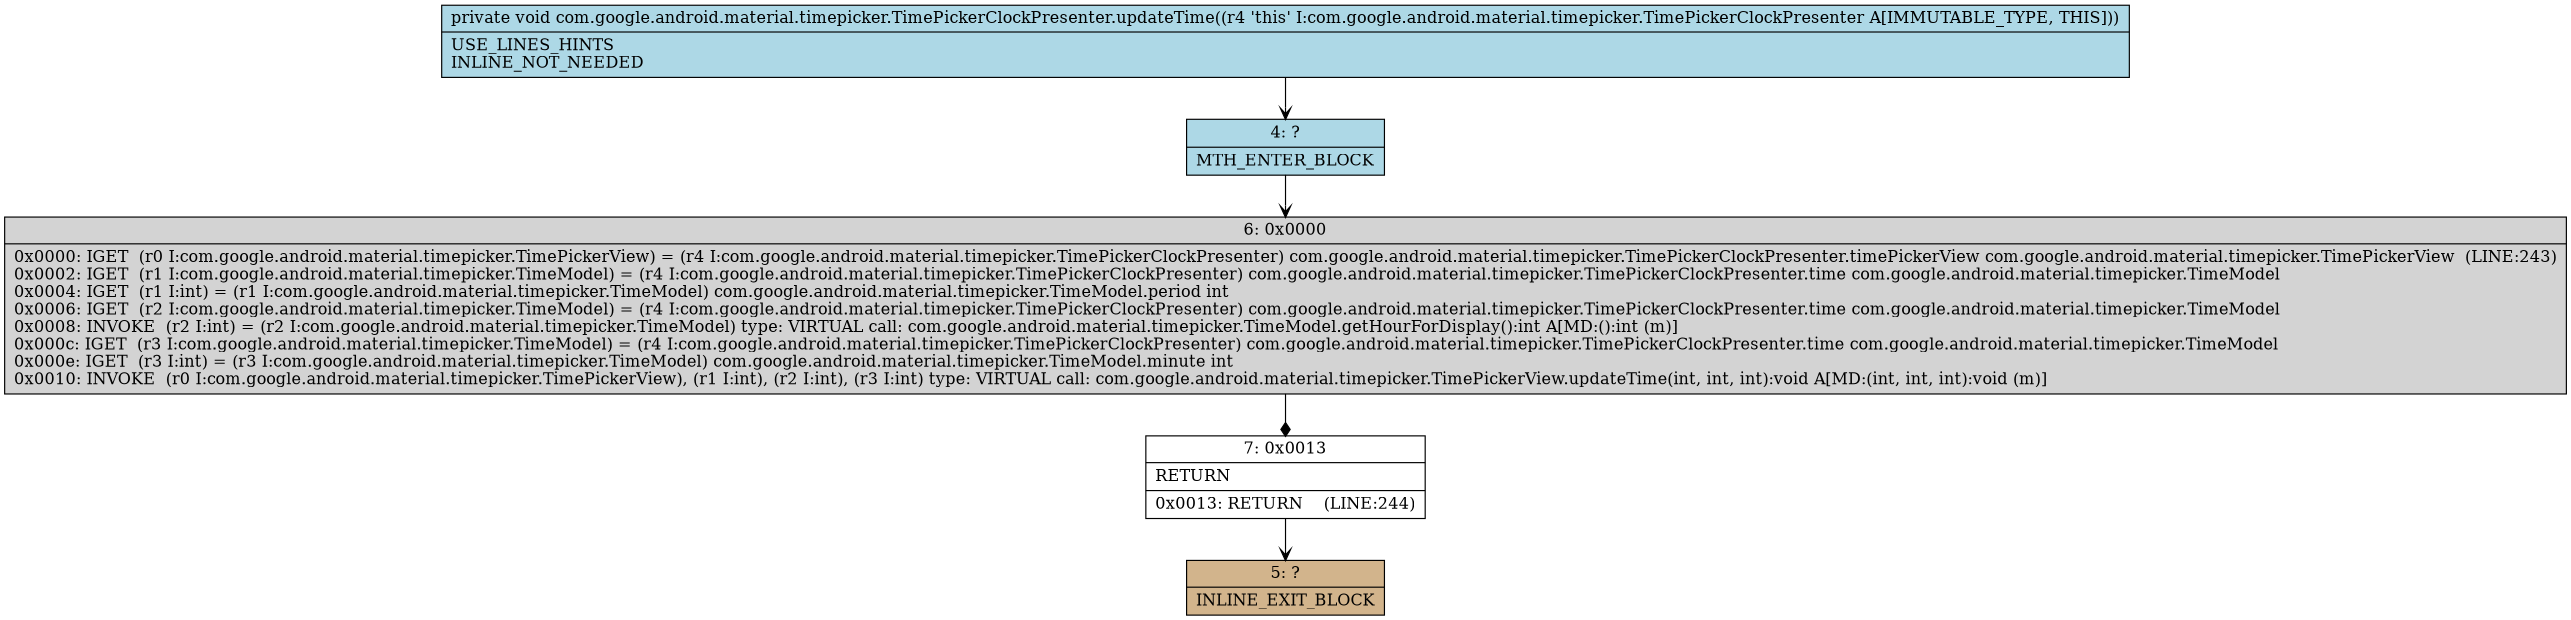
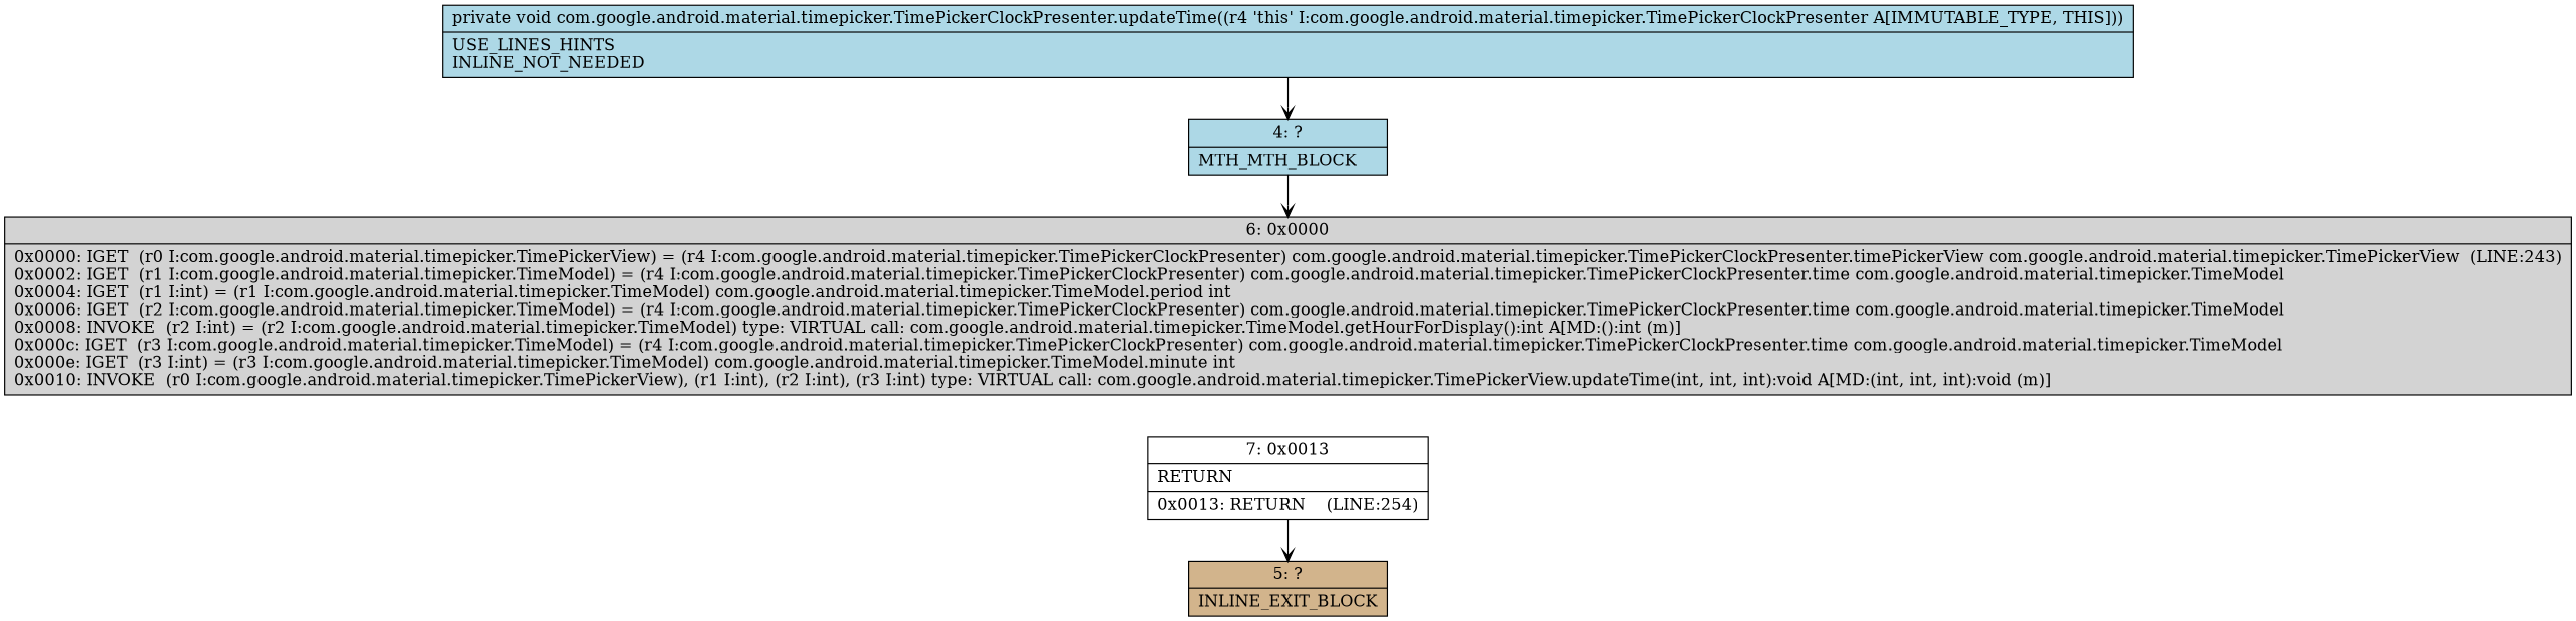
  digraph {
    node [fillcolor=lightblue shape=record style=filled]
    edge [arrowhead=vee]
-   n1 [label="{4\:\ ?|MTH_ENTER_BLOCK\l}"]
+   n1 [label="{4\:\ ?|MTH_MTH_BLOCK\l}"]
    n2 [fillcolor=lightgrey label="{6\:\ 0x0000|0x0000: IGET  (r0 I:com.google.android.material.timepicker.TimePickerView) = (r4 I:com.google.android.material.timepicker.TimePickerClockPresenter) com.google.android.material.timepicker.TimePickerClockPresenter.timePickerView com.google.android.material.timepicker.TimePickerView  (LINE:243)\l0x0002: IGET  (r1 I:com.google.android.material.timepicker.TimeModel) = (r4 I:com.google.android.material.timepicker.TimePickerClockPresenter) com.google.android.material.timepicker.TimePickerClockPresenter.time com.google.android.material.timepicker.TimeModel \l0x0004: IGET  (r1 I:int) = (r1 I:com.google.android.material.timepicker.TimeModel) com.google.android.material.timepicker.TimeModel.period int \l0x0006: IGET  (r2 I:com.google.android.material.timepicker.TimeModel) = (r4 I:com.google.android.material.timepicker.TimePickerClockPresenter) com.google.android.material.timepicker.TimePickerClockPresenter.time com.google.android.material.timepicker.TimeModel \l0x0008: INVOKE  (r2 I:int) = (r2 I:com.google.android.material.timepicker.TimeModel) type: VIRTUAL call: com.google.android.material.timepicker.TimeModel.getHourForDisplay():int A[MD:():int (m)]\l0x000c: IGET  (r3 I:com.google.android.material.timepicker.TimeModel) = (r4 I:com.google.android.material.timepicker.TimePickerClockPresenter) com.google.android.material.timepicker.TimePickerClockPresenter.time com.google.android.material.timepicker.TimeModel \l0x000e: IGET  (r3 I:int) = (r3 I:com.google.android.material.timepicker.TimeModel) com.google.android.material.timepicker.TimeModel.minute int \l0x0010: INVOKE  (r0 I:com.google.android.material.timepicker.TimePickerView), (r1 I:int), (r2 I:int), (r3 I:int) type: VIRTUAL call: com.google.android.material.timepicker.TimePickerView.updateTime(int, int, int):void A[MD:(int, int, int):void (m)]\l}"]
-   n3 [fillcolor=white label="{7\:\ 0x0013|RETURN\l|0x0013: RETURN    (LINE:244)\l}"]
+   n3 [fillcolor=white label="{7\:\ 0x0013|RETURN\l|0x0013: RETURN    (LINE:254)\l}"]
    n4 [fillcolor=tan label="{5\:\ ?|INLINE_EXIT_BLOCK\l}"]
    n5 [label="{private void com.google.android.material.timepicker.TimePickerClockPresenter.updateTime((r4 'this' I:com.google.android.material.timepicker.TimePickerClockPresenter A[IMMUTABLE_TYPE, THIS]))  | USE_LINES_HINTS\lINLINE_NOT_NEEDED\l}"]
    n1 -> n2
-   n2 -> n3 [arrowhead=diamond]
    n3 -> n4
    n5 -> n1
  }
